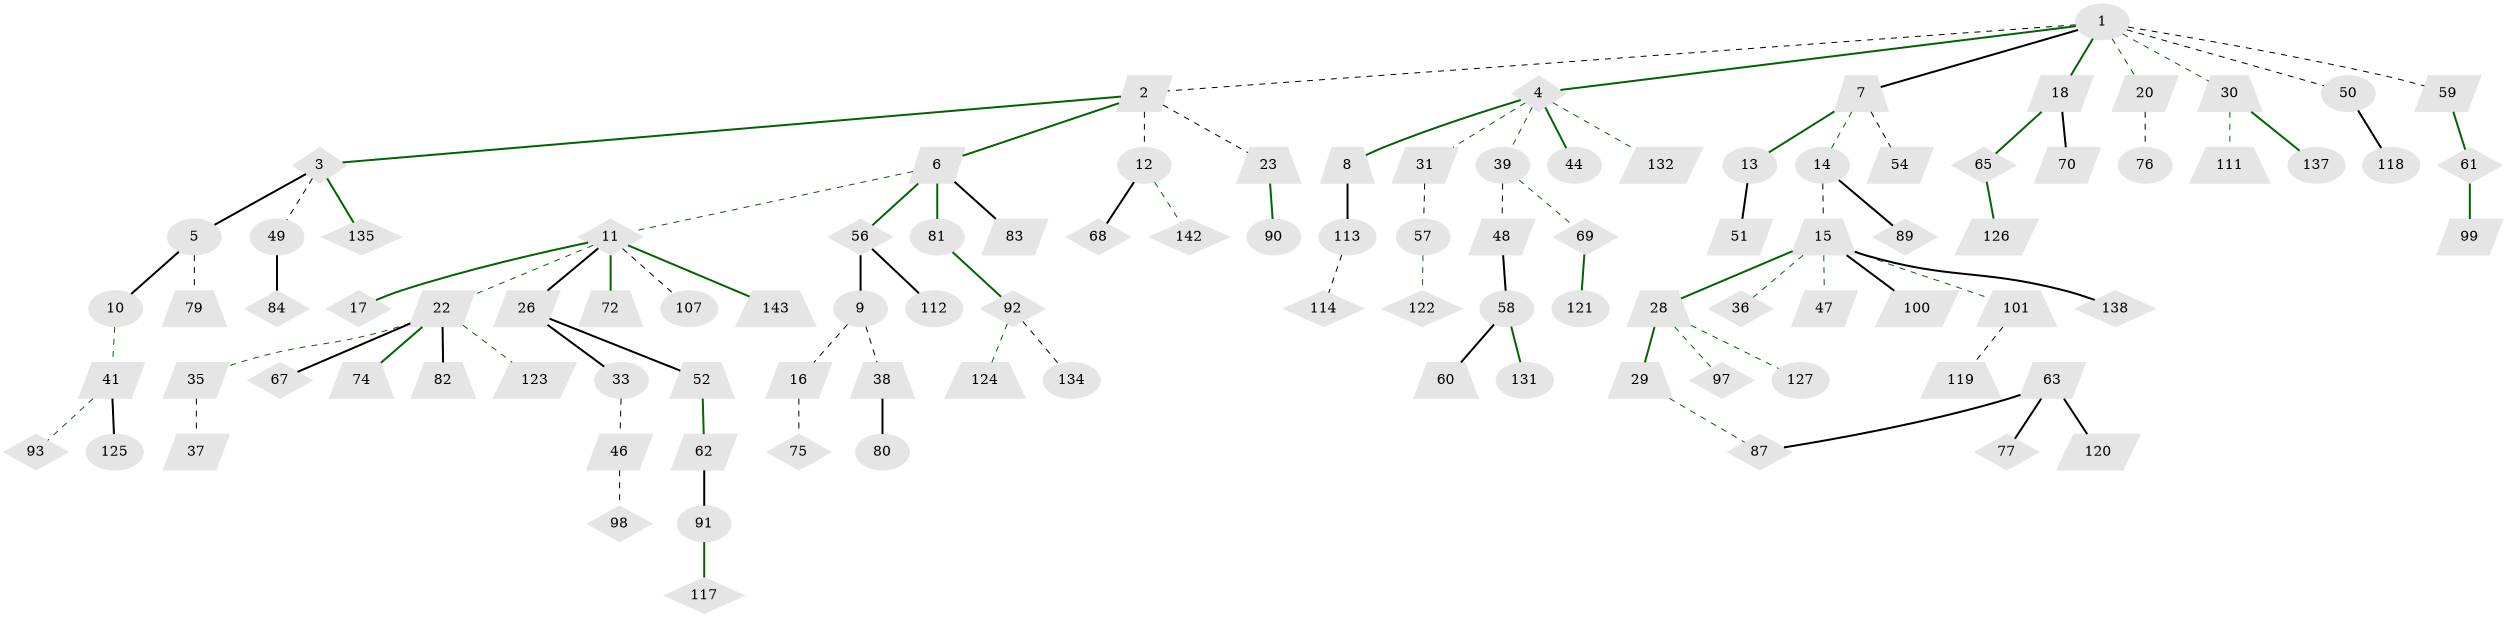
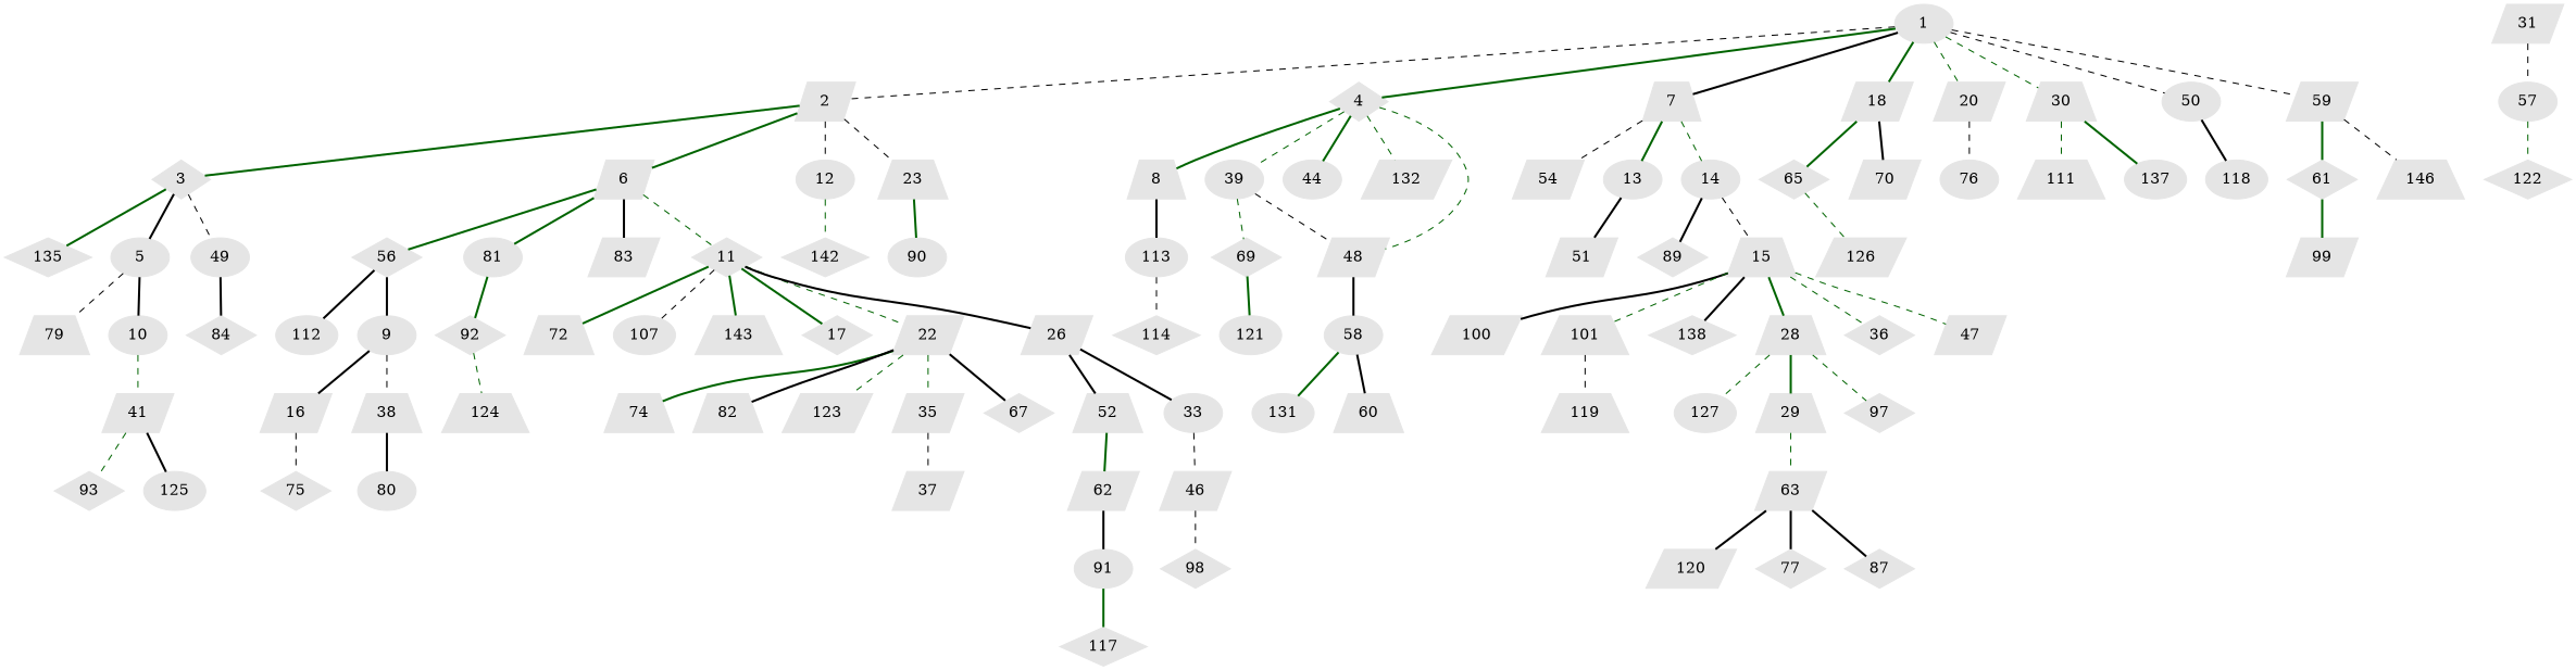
  graph {
    node [color=gray90 shape=ellipse style=filled]
    edge [color=black style=bold]
    1 [super="+19"]
    2 [shape=parallelogram]
    4 [shape=diamond super="+24"]
    7 [shape=trapezium super="+106"]
    18 [shape=parallelogram super="+25"]
    20 [shape=parallelogram]
    30 [shape=trapezium]
    50 [super="+78"]
    59 [shape=parallelogram super="+86"]
    3 [shape=diamond]
    6 [shape=parallelogram super="+53"]
    12 [super="+64"]
    23 [shape=trapezium super="+141"]
    8 [shape=trapezium]
    31 [shape=parallelogram super="+45"]
    39 [super="+40"]
    44 [super="+140"]
    132 [shape=parallelogram]
    13 [super="+21"]
    14
    54 [shape=parallelogram super="+94"]
    65 [shape=diamond super="+110"]
    70 [shape=parallelogram]
    76
    111 [shape=trapezium]
    137
    118
    61 [shape=diamond]
+   146 [shape=trapezium]
    5 [super="+34"]
    49
    135 [shape=diamond]
    11 [shape=diamond super="+42"]
    56 [shape=diamond super="+133"]
    81
    83 [shape=parallelogram]
-   68 [shape=diamond]
    142 [shape=diamond]
    90
    10
    79 [shape=trapezium]
    84 [shape=diamond super="+145"]
    113 [super="+129"]
    57 [super="+109"]
    48 [shape=parallelogram super="+66"]
    69 [shape=diamond super="+115"]
    41 [shape=parallelogram super="+88"]
    93 [shape=diamond super="+144"]
    125
    16 [shape=parallelogram]
    9
    38 [shape=trapezium super="+43"]
    17 [shape=diamond]
    22 [shape=parallelogram super="+32"]
    26 [shape=parallelogram super="+27"]
    72 [shape=trapezium]
    107
    143 [shape=trapezium]
    112
    92 [shape=diamond]
    51 [shape=parallelogram]
    15 [shape=trapezium super="+55"]
    89 [shape=diamond]
    114 [shape=diamond]
    75 [shape=diamond]
    80
    35 [shape=parallelogram]
    67 [shape=diamond super="+73"]
    74 [shape=trapezium]
    82 [shape=trapezium]
    123 [shape=parallelogram]
    33
    52 [shape=trapezium super="+104"]
    28 [shape=trapezium]
    36 [shape=diamond super="+85"]
    47 [shape=parallelogram]
    100 [shape=parallelogram]
    101 [shape=trapezium]
    138 [shape=diamond]
    29 [shape=trapezium]
    97 [shape=diamond super="+102"]
    127
    119 [shape=trapezium]
    126 [shape=parallelogram super="+136"]
    37 [shape=parallelogram super="+105"]
    46 [shape=parallelogram super="+95"]
    62 [shape=parallelogram super="+103"]
    63 [shape=parallelogram super="+71"]
    77 [shape=diamond]
    87 [shape=diamond]
    120 [shape=parallelogram]
    122 [shape=diamond super="+130"]
    98 [shape=diamond super="+116"]
    58
    121 [super="+128"]
    60 [shape=trapezium]
    131
    91 [super="+96"]
    99 [shape=parallelogram super="+108"]
    117 [shape=diamond]
    124 [shape=trapezium]
-   134 [super="+139"]
    1 -- 2 [style=dashed]
    1 -- 4 [color=darkgreen]
    1 -- 7
    1 -- 18 [color=darkgreen]
    1 -- 20 [color=darkgreen style=dashed]
    1 -- 30 [color=darkgreen style=dashed]
    1 -- 50 [style=dashed]
    1 -- 59 [style=dashed]
    2 -- 3 [color=darkgreen]
    2 -- 6 [color=darkgreen]
    2 -- 12 [style=dashed]
    2 -- 23 [style=dashed]
    4 -- 8 [color=darkgreen]
-   4 -- 31 [color=darkgreen style=dashed]
+   4 -- 48 [color=darkgreen style=dashed]
    4 -- 39 [color=darkgreen style=dashed]
    4 -- 44 [color=darkgreen]
    4 -- 132 [color=darkgreen style=dashed]
    7 -- 13 [color=darkgreen]
    7 -- 14 [color=darkgreen style=dashed]
    7 -- 54 [style=dashed]
    18 -- 65 [color=darkgreen]
    18 -- 70
    20 -- 76 [style=dashed]
    30 -- 111 [color=darkgreen style=dashed]
    30 -- 137 [color=darkgreen]
    50 -- 118
    59 -- 61 [color=darkgreen]
+   59 -- 146 [style=dashed]
    3 -- 5
    3 -- 49 [style=dashed]
    3 -- 135 [color=darkgreen]
    6 -- 11 [color=darkgreen style=dashed]
    6 -- 56 [color=darkgreen]
    6 -- 81 [color=darkgreen]
    6 -- 83
-   12 -- 68
    12 -- 142 [color=darkgreen style=dashed]
    23 -- 90 [color=darkgreen]
    8 -- 113
    31 -- 57 [style=dashed]
    39 -- 48 [style=dashed]
    39 -- 69 [color=darkgreen style=dashed]
    13 -- 51
    14 -- 15 [style=dashed]
    14 -- 89
-   65 -- 126 [color=darkgreen]
+   65 -- 126 [color=darkgreen style=dashed]
    61 -- 99 [color=darkgreen]
    5 -- 10
    5 -- 79 [style=dashed]
    49 -- 84
    11 -- 17 [color=darkgreen]
    11 -- 22 [color=darkgreen style=dashed]
    11 -- 26
    11 -- 72 [color=darkgreen]
    11 -- 107 [style=dashed]
    11 -- 143 [color=darkgreen]
    56 -- 9
    56 -- 112
    81 -- 92 [color=darkgreen]
    10 -- 41 [color=darkgreen style=dashed]
    113 -- 114 [style=dashed]
    57 -- 122 [color=darkgreen style=dashed]
    48 -- 58
    69 -- 121 [color=darkgreen]
    41 -- 93 [color=darkgreen style=dashed]
    41 -- 125
    16 -- 75 [style=dashed]
-   9 -- 16 [style=dashed]
+   9 -- 16
    9 -- 38 [style=dashed]
    38 -- 80
    22 -- 35 [color=darkgreen style=dashed]
    22 -- 67
    22 -- 74 [color=darkgreen]
    22 -- 82
    22 -- 123 [color=darkgreen style=dashed]
    26 -- 33
    26 -- 52
    92 -- 124 [color=darkgreen style=dashed]
-   92 -- 134 [style=dashed]
    15 -- 28 [color=darkgreen]
    15 -- 36 [color=darkgreen style=dashed]
    15 -- 47 [color=darkgreen style=dashed]
    15 -- 100
    15 -- 101 [color=darkgreen style=dashed]
    15 -- 138
    35 -- 37 [style=dashed]
    33 -- 46 [style=dashed]
    52 -- 62 [color=darkgreen]
    28 -- 29 [color=darkgreen]
    28 -- 97 [color=darkgreen style=dashed]
    28 -- 127 [color=darkgreen style=dashed]
    101 -- 119 [style=dashed]
-   29 -- 87 [color=darkgreen style=dashed]
+   29 -- 63 [color=darkgreen style=dashed]
    46 -- 98 [style=dashed]
    62 -- 91
    63 -- 77
    63 -- 87
    63 -- 120
    58 -- 60
    58 -- 131 [color=darkgreen]
    91 -- 117 [color=darkgreen]
  }
